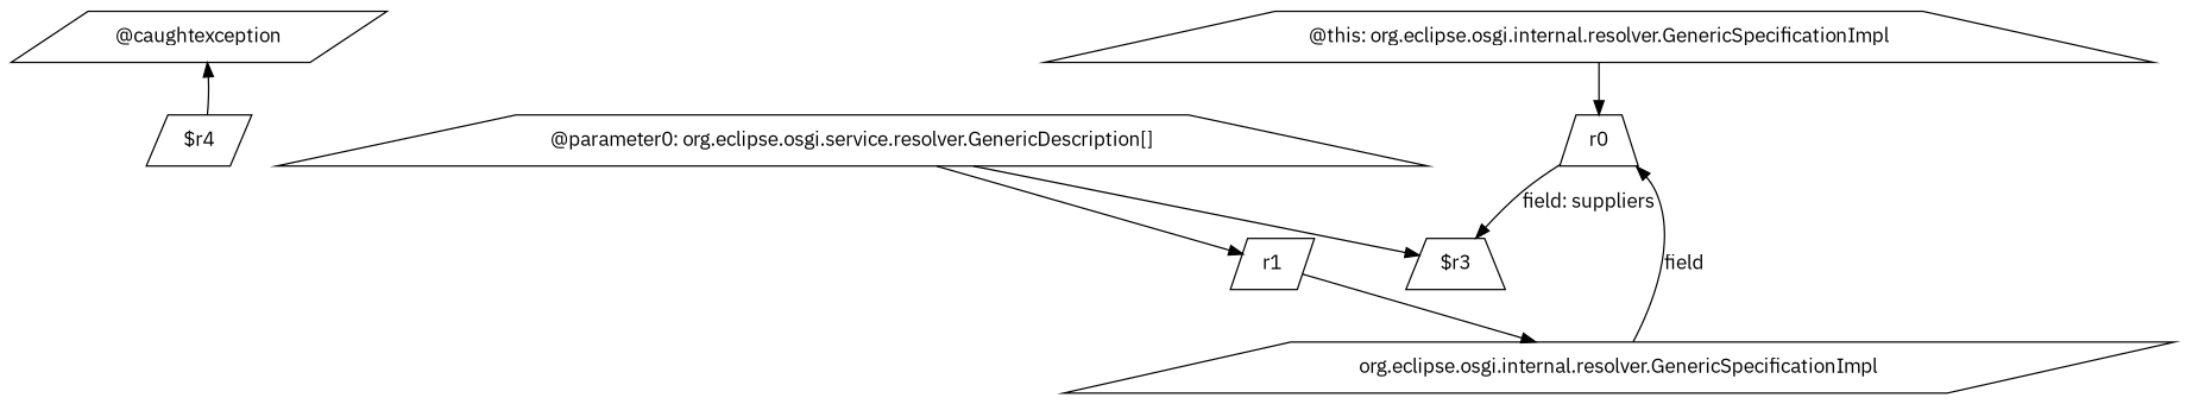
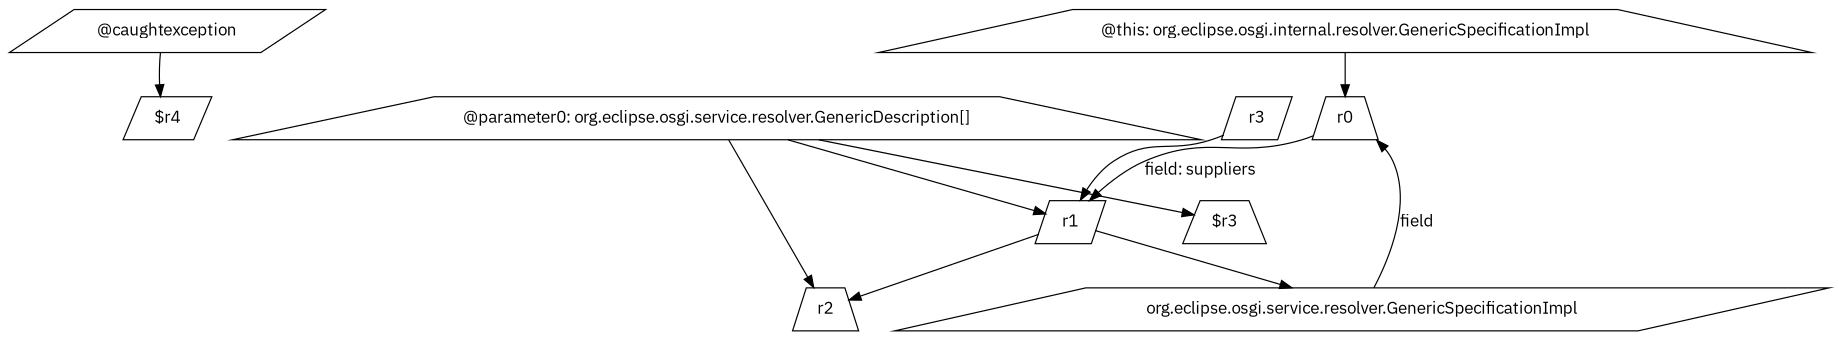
  digraph {
    fontname="IBM Plex Sans"
    node [fontname="IBM Plex Sans" shape=parallelogram]
    edge [fontname="IBM Plex Sans"]
    n1 [label="@caughtexception"]
    n2 [label="$r4"]
    n3 [label="@this: org.eclipse.osgi.internal.resolver.GenericSpecificationImpl" shape=trapezium]
    n4 [label=r0 shape=trapezium]
    n5 [label=r1]
-   n7 [label="org.eclipse.osgi.internal.resolver.GenericSpecificationImpl"]
+   n6 [label=r2 shape=trapezium]
+   n7 [label="org.eclipse.osgi.service.resolver.GenericSpecificationImpl"]
    n8 [label="@parameter0: org.eclipse.osgi.service.resolver.GenericDescription[]" shape=trapezium]
    n9 [label="$r3" shape=trapezium]
-   n2 -> n1
+   n10 [label=r3]
+   n1 -> n2
    n3 -> n4
-   n4 -> n9 [label="field: suppliers"]
+   n4 -> n5 [label="field: suppliers"]
+   n5 -> n6
    n5 -> n7
    n7 -> n4 [label=field]
    n8 -> n5
+   n8 -> n6
    n8 -> n9
+   n10 -> n5
  }
